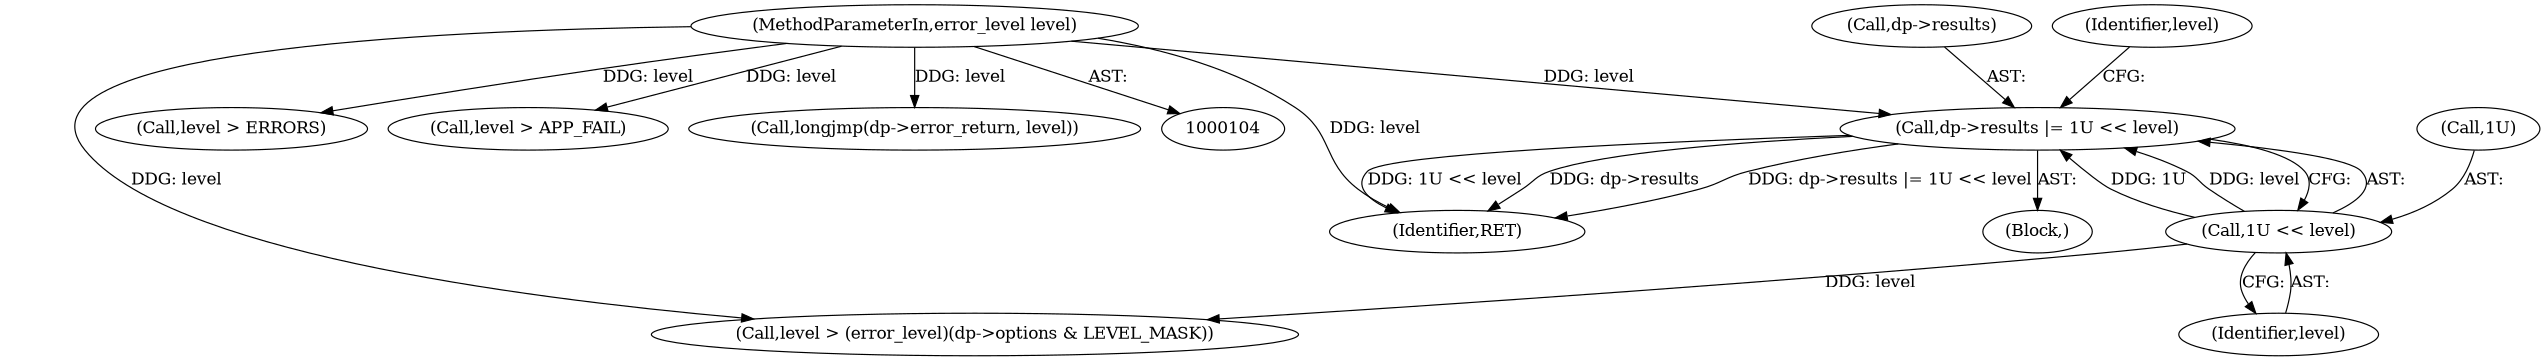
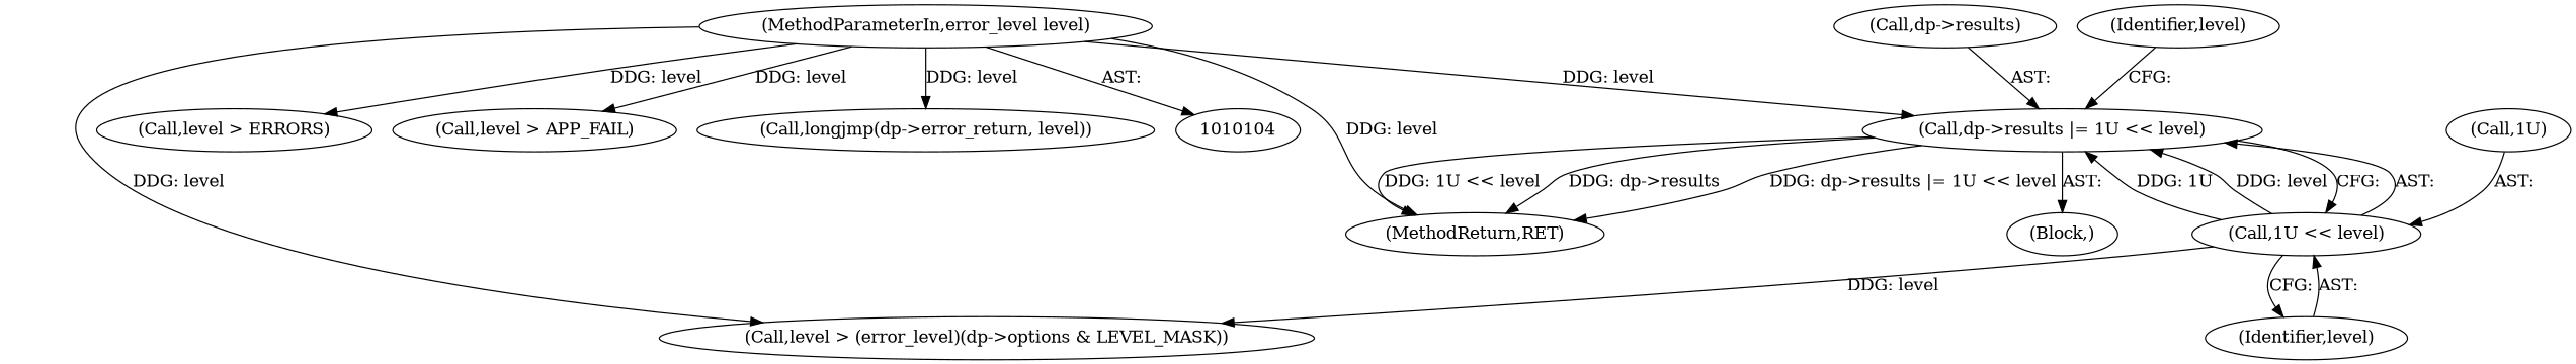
  digraph {
    n1 [label="(Call,dp->results |= 1U << level)"]
    n2 [label="(Call,1U << level)"]
    n3 [label="(Block,)"]
-   n4 [label="(Identifier,RET)"]
+   n4 [label="(MethodReturn,RET)"]
    n5 [label="(Call,level > (error_level)(dp->options & LEVEL_MASK))"]
    n6 [label="(Identifier,level)"]
    n7 [label="(MethodParameterIn,error_level level)"]
    n8 [label="(Call,level > ERRORS)"]
    n9 [label="(Call,level > APP_FAIL)"]
    n10 [label="(Call,longjmp(dp->error_return, level))"]
-   1000104
+   1000104 [label=1010104]
    n12 [label="(Call,1U)"]
    n13 [label="(Call,dp->results)"]
    n14 [label="(Identifier,level)"]
    n1 -> n2 [label="CFG: "]
    n1 -> n3 [label="AST: "]
    n1 -> n4 [label="DDG: 1U << level"]
    n1 -> n4 [label="DDG: dp->results"]
    n1 -> n4 [label="DDG: dp->results |= 1U << level"]
    n2 -> n1 [label="AST: "]
    n2 -> n1 [label="DDG: 1U"]
    n2 -> n1 [label="DDG: level"]
    n2 -> n5 [label="DDG: level"]
    n2 -> n6 [label="CFG: "]
    n6 -> n2 [label="AST: "]
    n7 -> n1 [label="DDG: level"]
    n7 -> n4 [label="DDG: level"]
    n7 -> n5 [label="DDG: level"]
    n7 -> n8 [label="DDG: level"]
    n7 -> n9 [label="DDG: level"]
    n7 -> n10 [label="DDG: level"]
    n7 -> 1000104 [label="AST: "]
    n12 -> n2 [label="AST: "]
    n13 -> n1 [label="AST: "]
    n14 -> n1 [label="CFG: "]
  }
